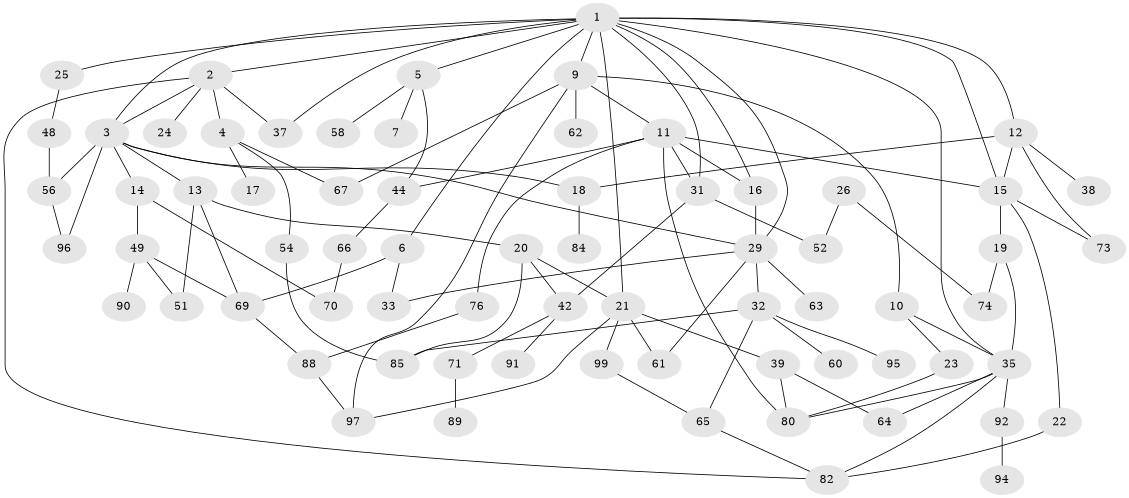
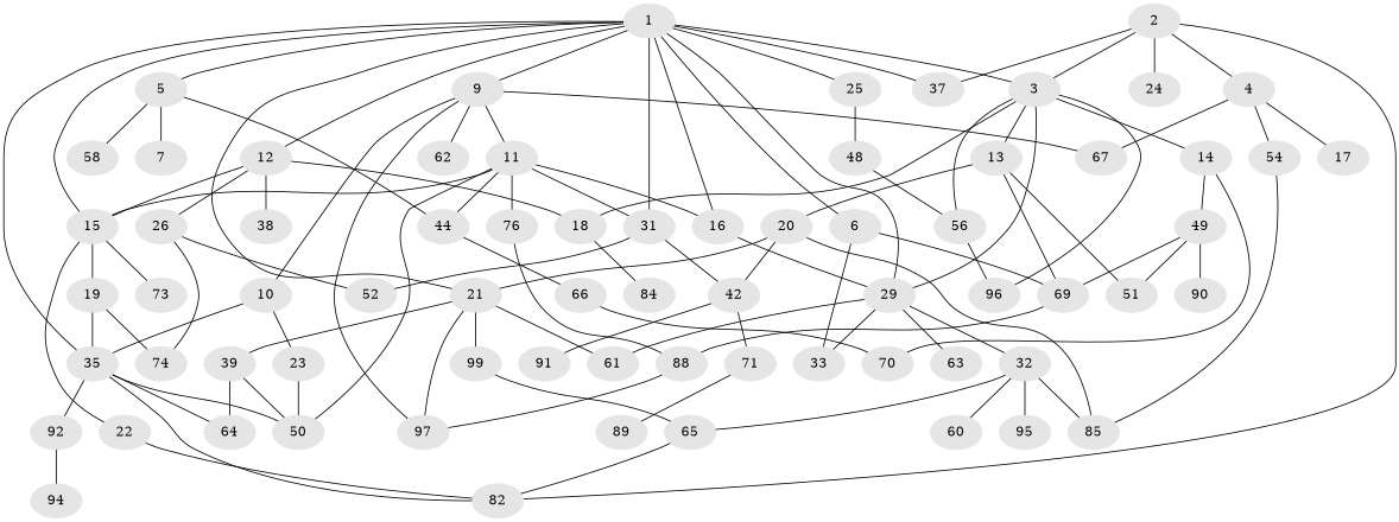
  graph {
    node [color=gray90 style=filled]
    1 [super="+87"]
    2 [super="+34"]
    3 [super="+8"]
    5 [super="+28"]
    6 [super="+27"]
    9 [super="+59"]
    12 [super="+30"]
    15 [super="+43"]
    16 [super="+36"]
    21 [super="+57"]
    25
    29
    31
    35 [super="+55"]
    37 [super="+86"]
    4 [super="+41"]
    24
    82 [super="+98"]
    13
    14 [super="+46"]
    18 [super="+81"]
    56 [super="+79"]
    96
    7
    44
    58
    33 [super="+40"]
    69
    67 [super="+78"]
    10
    11 [super="+72"]
    62
    97
    26 [super="+75"]
    38
    19 [super="+45"]
    22
    73
    20
    42 [super="+53"]
    85 [super="+100"]
    39 [super="+68"]
    61
    99
    48 [super="+80"]
    32 [super="+47"]
    63
    52
-   50 [label=80]
+   50
    64
    92
    17
    54
    51 [super="+83"]
    49 [super="+77"]
    70
    84
    66
    88
    23
    76
    74
    90
    71
    91 [super="+93"]
    65
    60
    95
    94
    89
-   1 -- 2
    1 -- 3
    1 -- 5
    1 -- 6
    1 -- 9
    1 -- 12
    1 -- 15
    1 -- 16
    1 -- 21
    1 -- 25
    1 -- 29
    1 -- 31
    1 -- 35
    1 -- 37
    2 -- 3
    2 -- 37
    2 -- 4
    2 -- 24
    2 -- 82
    3 -- 29
    3 -- 13
    3 -- 14
    3 -- 18
    3 -- 56
    3 -- 96
    5 -- 7
    5 -- 44
    5 -- 58
    6 -- 33
    6 -- 69
    9 -- 67
    9 -- 10
    9 -- 11
    9 -- 62
    9 -- 97
    12 -- 15
    12 -- 18
-   12 -- 73
+   12 -- 26
    12 -- 38
    15 -- 19
    15 -- 22
    15 -- 73
    16 -- 29
    21 -- 97
    21 -- 39
    21 -- 61
    21 -- 99
    25 -- 48
    29 -- 33
    29 -- 61
    29 -- 32
    29 -- 63
    31 -- 42
    31 -- 52
    35 -- 82
    35 -- 50
    35 -- 64
    35 -- 92
    4 -- 67
    4 -- 17
    4 -- 54
    13 -- 69
    13 -- 20
    13 -- 51
    14 -- 49
    14 -- 70
    18 -- 84
    56 -- 96
    44 -- 66
    69 -- 88
    10 -- 35
    10 -- 23
    11 -- 15
    11 -- 16
    11 -- 31
    11 -- 44
    11 -- 50
    11 -- 76
    26 -- 52
    26 -- 74
    19 -- 35
    19 -- 74
    22 -- 82
    20 -- 21
    20 -- 42
    20 -- 85
    42 -- 71
    42 -- 91
    39 -- 50
    39 -- 64
    99 -- 65
    48 -- 56
    32 -- 85
    32 -- 65
    32 -- 60
    32 -- 95
    92 -- 94
    54 -- 85
    49 -- 69
    49 -- 51
    49 -- 90
    66 -- 70
    88 -- 97
    23 -- 50
    76 -- 88
    71 -- 89
    65 -- 82
  }
